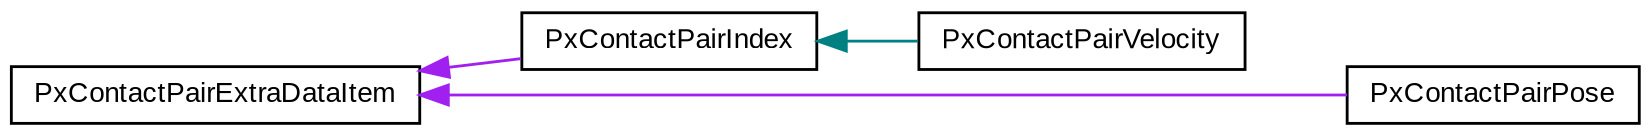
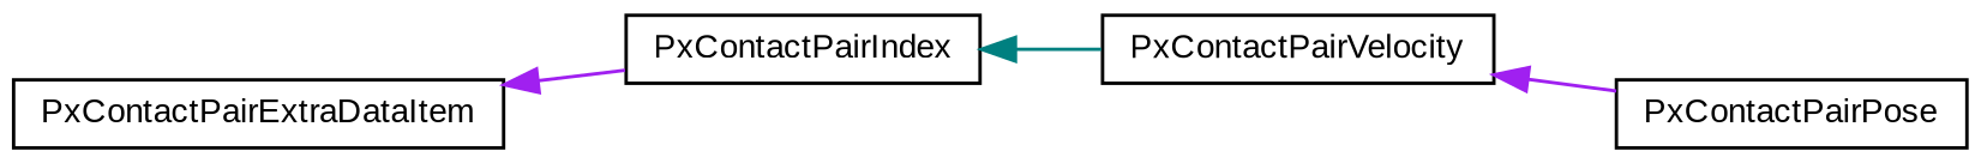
  digraph {
    fontname="Liberation Sans"
    rankdir=LR
    node [color=black fillcolor=white fontname="Liberation Sans" fontsize=10 shape=record style=filled]
    edge [color=purple dir=back fontname="Liberation Sans" fontsize=10 labelfontname=Helvetica labelfontsize=10 style=solid]
    n1 [height=0.2 label=PxContactPairExtraDataItem width=0.4]
    n2 [height=0.2 label=PxContactPairIndex width=0.4]
    n3 [height=0.2 label=PxContactPairPose width=0.4]
    n4 [height=0.2 label=PxContactPairVelocity width=0.4]
    n1 -> n2
-   n1 -> n3
+   n4 -> n3
    n2 -> n4 [color=teal]
  }
